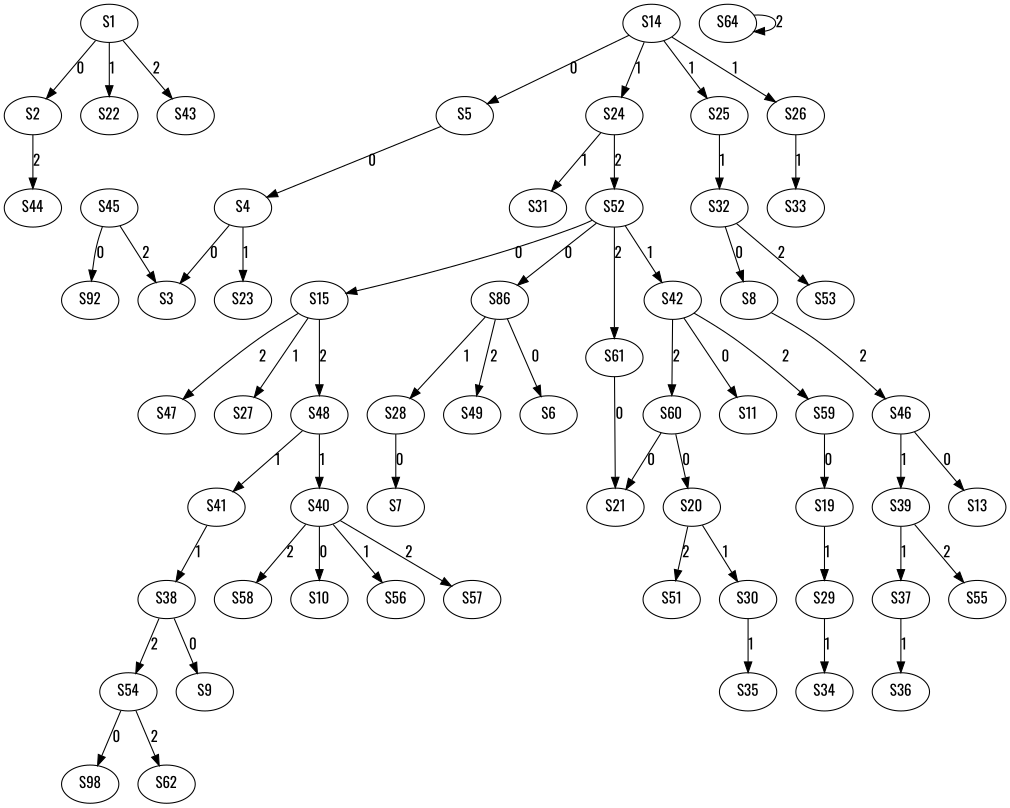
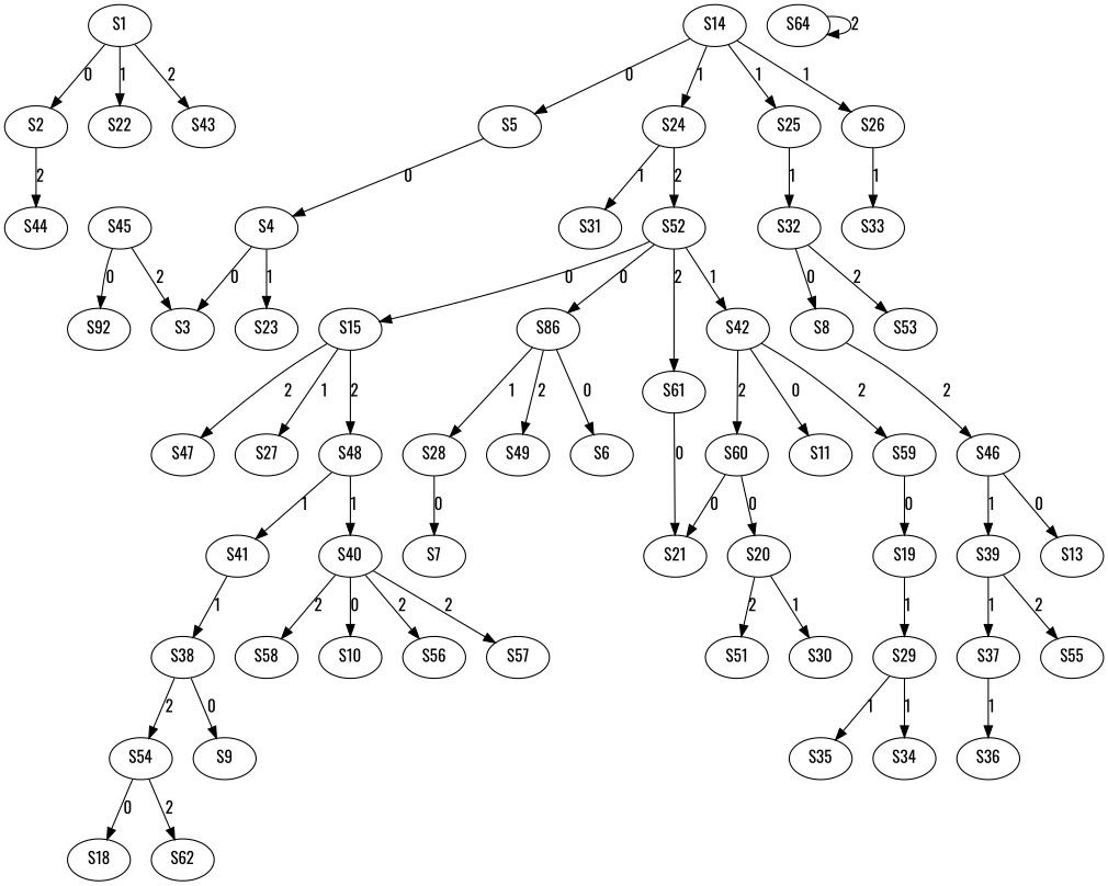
  strict digraph {
    fontname=Oswald
    node [fontname=Oswald]
    edge [fontname=Oswald]
    S1
    S2
    S22
    S43
    S44
    S4
    S3
    S23
    S45
    n10 [label=S92]
    S5
    S14
    S24
    S25
    S26
    S52
    S31
    S32
    S33
    n20 [label=S86]
    S6
    S28
    S49
    S7
    S8
    S53
    S46
    S13
    S39
    S38
    S9
    S54
-   S18 [label=S98]
+   S18
    S62
    S40
    S10
    S56
    S57
    S58
    S42
    S11
    S59
    S60
    S19
    S20
    S21
    S37
    S55
    S15
    S61
    S27
    S48
    S47
    S41
    S29
    S34
    S30
    S51
    S35
    S36
    S64
    S1 -> S2 [label=0]
    S1 -> S22 [label=1]
    S1 -> S43 [label=2]
    S2 -> S44 [label=2]
    S4 -> S3 [label=0]
    S4 -> S23 [label=1]
    S45 -> S3 [label=2]
    S45 -> n10 [label=0]
    S5 -> S4 [label=0]
    S14 -> S5 [label=0]
    S14 -> S24 [label=1]
    S14 -> S25 [label=1]
    S14 -> S26 [label=1]
    S24 -> S52 [label=2]
    S24 -> S31 [label=1]
    S25 -> S32 [label=1]
    S26 -> S33 [label=1]
    S52 -> n20 [label=0]
    S52 -> S42 [label=1]
    S52 -> S15 [label=0]
    S52 -> S61 [label=2]
    S32 -> S8 [label=0]
    S32 -> S53 [label=2]
    n20 -> S6 [label=0]
    n20 -> S28 [label=1]
    n20 -> S49 [label=2]
    S28 -> S7 [label=0]
    S8 -> S46 [label=2]
    S46 -> S13 [label=0]
    S46 -> S39 [label=1]
    S39 -> S37 [label=1]
    S39 -> S55 [label=2]
    S38 -> S9 [label=0]
    S38 -> S54 [label=2]
    S54 -> S18 [label=0]
    S54 -> S62 [label=2]
    S40 -> S10 [label=0]
-   S40 -> S56 [label=1]
+   S40 -> S56 [label=2]
    S40 -> S57 [label=2]
    S40 -> S58 [label=2]
    S42 -> S11 [label=0]
    S42 -> S59 [label=2]
    S42 -> S60 [label=2]
    S59 -> S19 [label=0]
    S60 -> S20 [label=0]
    S60 -> S21 [label=0]
    S19 -> S29 [label=1]
    S20 -> S30 [label=1]
    S20 -> S51 [label=2]
    S37 -> S36 [label=1]
    S15 -> S27 [label=1]
    S15 -> S48 [label=2]
    S15 -> S47 [label=2]
    S61 -> S21 [label=0]
    S48 -> S40 [label=1]
    S48 -> S41 [label=1]
    S41 -> S38 [label=1]
    S29 -> S34 [label=1]
-   S30 -> S35 [label=1]
+   S29 -> S35 [label=1]
    S64 -> S64 [label=2]
  }
